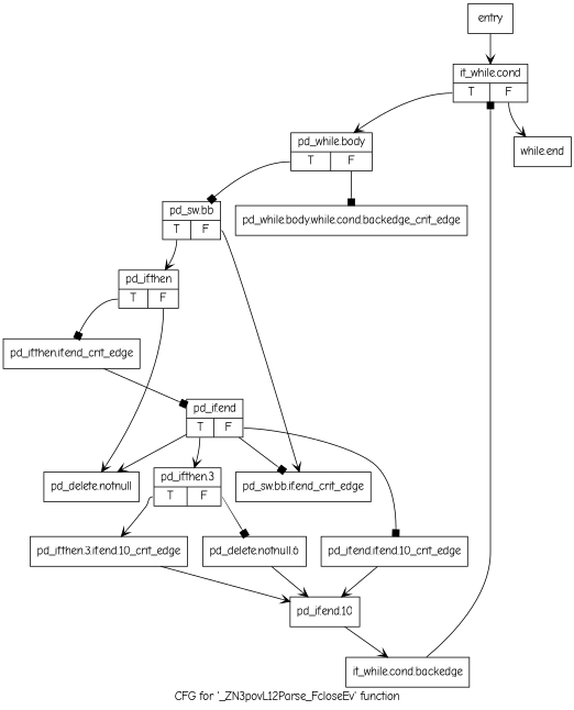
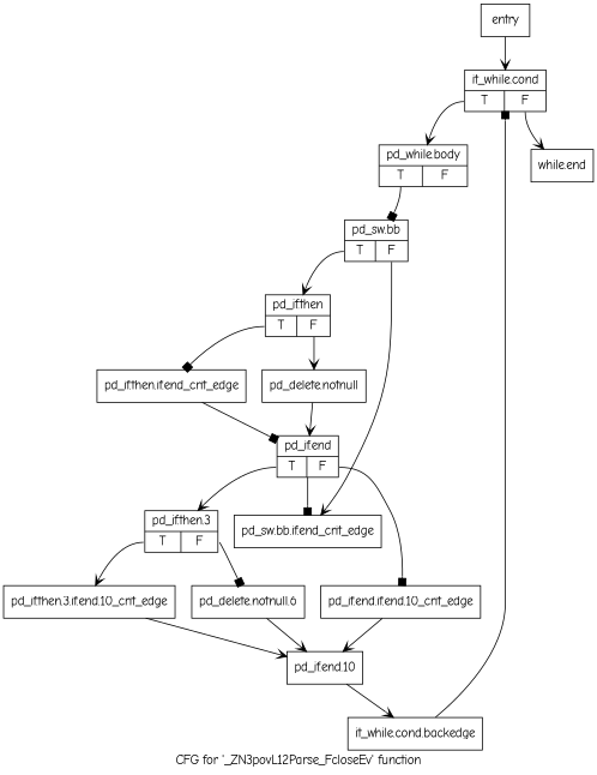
  digraph {
    fontname="Comic Neue"
    label="CFG for '_ZN3povL12Parse_FcloseEv' function"
    node [fontname="Comic Neue" shape=record]
    edge [arrowhead=vee fontname="Comic Neue"]
    n1 [label="{entry}"]
    n2 [label="{it_while.cond|{<s0>T|<s1>F}}"]
    n3 [label="{pd_while.body|{<s0>T|<s1>F}}"]
    n4 [label="{while.end}"]
    n5 [label="{pd_sw.bb|{<s0>T|<s1>F}}"]
-   n6 [label="{pd_while.body.while.cond.backedge_crit_edge}"]
    n7 [label="{pd_if.then|{<s0>T|<s1>F}}"]
    n8 [label="{pd_sw.bb.if.end_crit_edge}"]
    n9 [label="{pd_if.then.if.end_crit_edge}"]
    n10 [label="{pd_delete.notnull}"]
    n11 [label="{it_while.cond.backedge}"]
    n12 [label="{pd_if.end|{<s0>T|<s1>F}}"]
    n13 [label="{pd_if.then.3|{<s0>T|<s1>F}}"]
    n14 [label="{pd_if.end.if.end.10_crit_edge}"]
    n15 [label="{pd_if.then.3.if.end.10_crit_edge}"]
    n16 [label="{pd_delete.notnull.6}"]
    n17 [label="{pd_if.end.10}"]
    n1 -> n2
    n2 -> n3 [tailport=s0]
    n2 -> n4 [tailport=s1]
    n3 -> n5 [arrowhead=box tailport=s0]
-   n3 -> n6 [arrowhead=box tailport=s1]
    n5 -> n7 [tailport=s0]
    n5 -> n8 [tailport=s1]
    n7 -> n9 [arrowhead=box tailport=s0]
    n7 -> n10 [tailport=s1]
    n9 -> n12 [arrowhead=box]
-   n12 -> n10
+   n10 -> n12
    n11 -> n2 [arrowhead=box]
    n12 -> n8 [arrowhead=box]
    n12 -> n13 [tailport=s0]
    n12 -> n14 [arrowhead=box tailport=s1]
    n13 -> n15 [tailport=s0]
    n13 -> n16 [arrowhead=box tailport=s1]
    n14 -> n17
    n15 -> n17
    n16 -> n17
    n17 -> n11
  }
